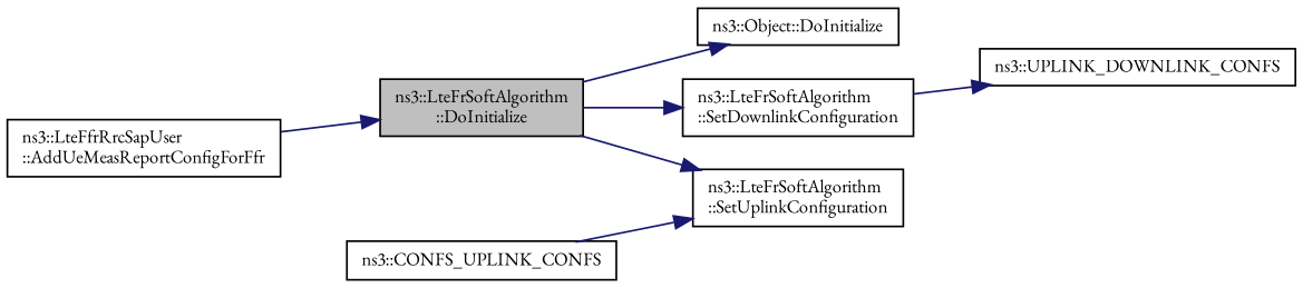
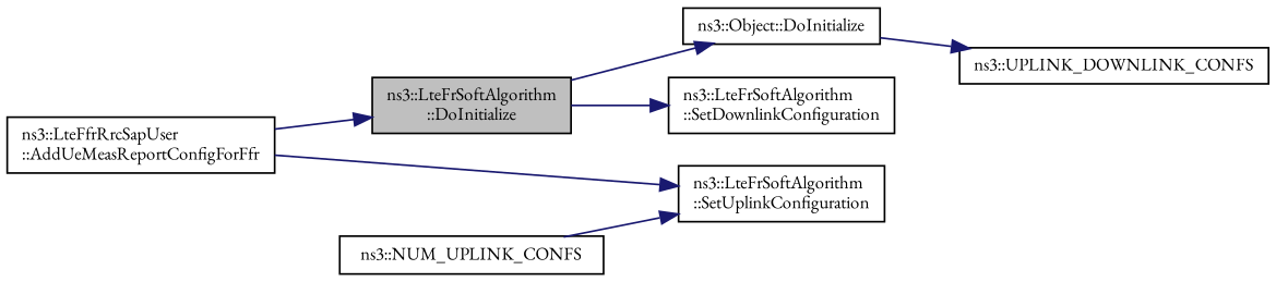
  digraph {
    fontname="EB Garamond"
    rankdir=LR
    node [color=black fillcolor=white fontname="EB Garamond" fontsize=10 shape=record style=filled]
    edge [color=midnightblue fontname="EB Garamond" fontsize=10 labelfontname=Helvetica labelfontsize=10 style=solid]
    n1 [fillcolor=grey75 fontcolor=black height=0.2 label="ns3::LteFrSoftAlgorithm\l::DoInitialize" width=0.4]
    n2 [height=0.2 label="ns3::Object::DoInitialize" width=0.4]
    n3 [height=0.2 label="ns3::LteFrSoftAlgorithm\l::SetDownlinkConfiguration" width=0.4]
    n4 [height=0.2 label="ns3::LteFrSoftAlgorithm\l::SetUplinkConfiguration" width=0.4]
    n5 [height=0.2 label="ns3::UPLINK_DOWNLINK_CONFS" width=0.4]
    n6 [height=0.2 label="ns3::LteFfrRrcSapUser\l::AddUeMeasReportConfigForFfr" width=0.4]
-   n7 [height=0.2 label="ns3::CONFS_UPLINK_CONFS" width=0.4]
+   n7 [height=0.2 label="ns3::NUM_UPLINK_CONFS" width=0.4]
    n1 -> n2
    n1 -> n3
-   n1 -> n4
-   n3 -> n5
+   n6 -> n4
+   n2 -> n5
    n6 -> n1
    n7 -> n4
  }
